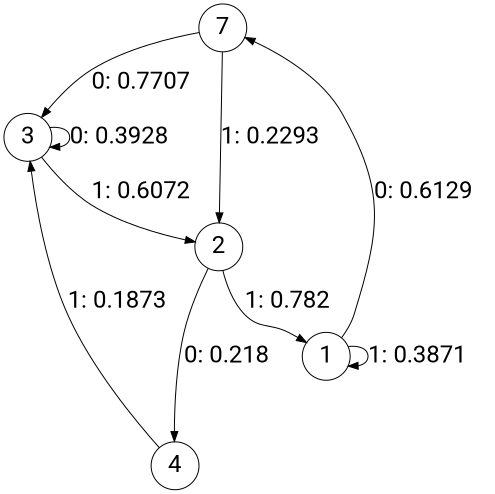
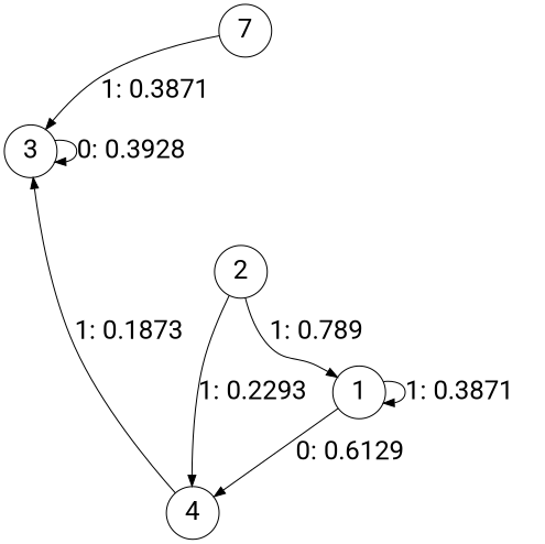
  digraph {
    fontname=Roboto
    node [fontname=Roboto fontsize=24 shape=circle]
    edge [fontname=Roboto fontsize=24]
    n1 [label=7]
    3
    2
    1
    4
-   n1 -> 3 [label="0: 0.7707   "]
-   n1 -> 2 [label="1: 0.2293   "]
+   n1 -> 3 [label="1: 0.3871   "]
    3 -> 3 [label="0: 0.3928   "]
-   3 -> 2 [label="1: 0.6072   "]
-   2 -> 1 [label="1: 0.782    "]
-   2 -> 4 [label="0: 0.218    "]
-   1 -> n1 [label="0: 0.6129   "]
+   2 -> 1 [label="1: 0.789    "]
+   2 -> 4 [label="1: 0.2293   "]
+   1 -> 4 [label="0: 0.6129   "]
    1 -> 1 [label="1: 0.3871   "]
    4 -> 3 [label="1: 0.1873   "]
  }
